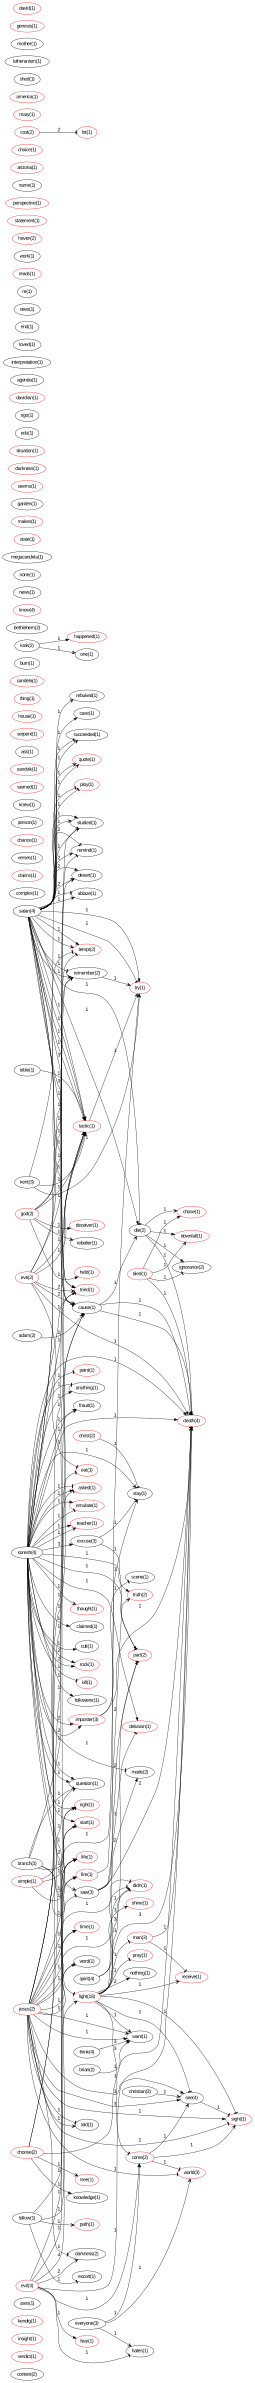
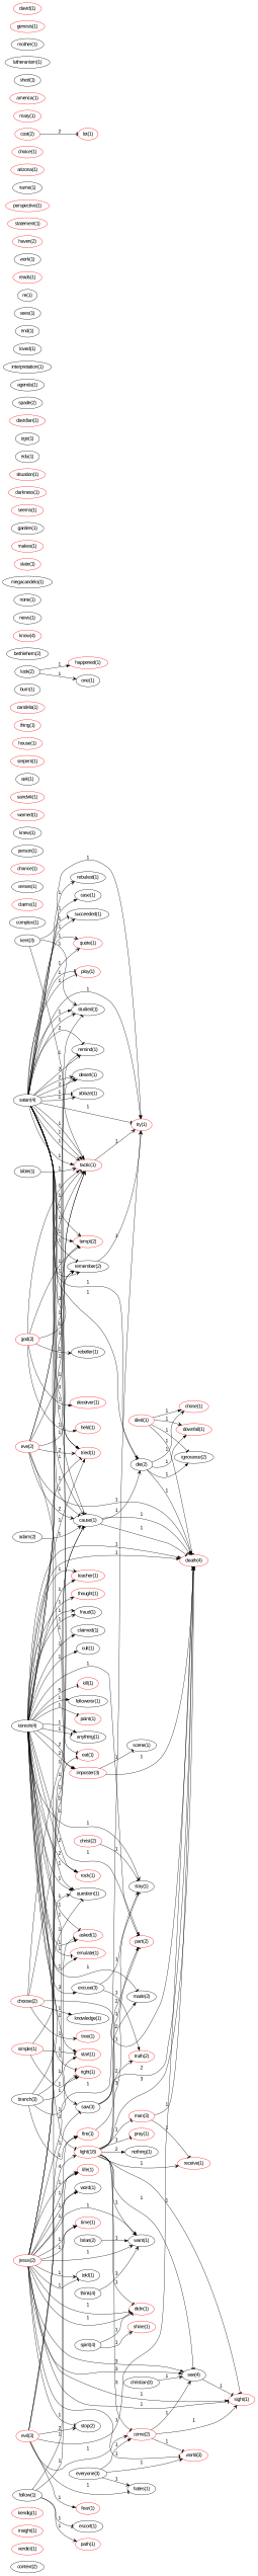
  digraph {
    fontname="Liberation Sans"
    rankdir=LR
    node [color=red fontname="Liberation Sans"]
    edge [arrowhead=vee fontname="Liberation Sans"]
    n1 [color=black label="context(2)"]
    n2 [label="verdict(1)"]
    n3 [label="insight(1)"]
    n4 [label="kendig(1)"]
-   n5 [color=black label="uses(1)"]
    n6 [color=black label="satan(4)"]
    n7 [color=black label="cause(1)"]
    n8 [color=black label="rebuked(1)"]
    n9 [color=black label="case(1)"]
    n10 [color=black label="die(2)"]
    n11 [label="tactic(1)"]
    n12 [color=black label="succeeded(1)"]
    n13 [label="quote(1)"]
    n14 [label="ploy(1)"]
    n15 [color=black label="remind(1)"]
    n16 [color=black label="desert(1)"]
    n17 [color=black label="ablaze(1)"]
    n18 [label="tempt(2)"]
    n19 [color=black label="remember(2)"]
    n20 [label="tried(1)"]
    n21 [label="try(1)"]
    n22 [color=black label="studied(1)"]
    n23 [label="death(4)"]
    n24 [label="downfall(1)"]
    n25 [label="chose(1)"]
    n26 [color=black label="ignorance(2)"]
    n27 [label="simple(1)"]
    n28 [label="right(1)"]
    n29 [label="start(1)"]
    n30 [color=black label="question(1)"]
    n31 [color=black label="complex(1)"]
    n32 [label="claims(1)"]
    n33 [color=black label="verses(1)"]
    n34 [label="chance(1)"]
    n35 [color=black label="person(1)"]
    n36 [color=black label="knew(1)"]
    n37 [label="warned(1)"]
    n38 [label="sandvik(1)"]
    n39 [color=black label="ask(1)"]
    n40 [color=black label="koresh(4)"]
    n41 [label="thought(1)"]
    n42 [color=black label="excuse(3)"]
    n43 [color=black label="saw(3)"]
    n44 [color=black label="claimed(1)"]
    n45 [color=black label="cult(1)"]
-   n46 [label="delusion(1)"]
    n47 [color=black label="made(2)"]
    n48 [label="kill(1)"]
    n49 [label="light(18)"]
    n50 [color=black label="followersr(1)"]
    n51 [color=black label="stay(1)"]
    n52 [label="point(1)"]
    n53 [color=black label="anything(1)"]
    n54 [color=black label="fraud(1)"]
    n55 [label="part(2)"]
    n56 [label="rock(1)"]
    n57 [label="asked(1)"]
    n58 [label="imposter(3)"]
    n59 [label="emulate(1)"]
    n60 [label="teacher(1)"]
    n61 [label="truth(2)"]
    n62 [label="come(2)"]
    n63 [label="pray(1)"]
    n64 [color=black label="nothing(1)"]
    n65 [label="man(3)"]
    n66 [color=black label="see(4)"]
    n67 [label="sight(1)"]
    n68 [label="didn(1)"]
    n69 [label="receive(1)"]
    n70 [color=black label="want(1)"]
    n71 [color=black label="scene(1)"]
    n72 [label="world(3)"]
    n73 [label="serpent(1)"]
    n74 [label="house(1)"]
    n75 [label="thing(1)"]
    n76 [label="died(1)"]
    n77 [color=black label="follow(1)"]
    n78 [color=black label="escort(1)"]
    n79 [label="path(1)"]
    n80 [label="fire(1)"]
    n81 [label="life(1)"]
    n82 [label="evil(3)"]
    n83 [label="fear(1)"]
    n84 [color=black label="hates(1)"]
-   n85 [color=black label="darkness(2)"]
+   n85 [color=black label="stop(2)"]
    n86 [label="choose(2)"]
    n87 [label="tree(1)"]
    n88 [color=black label="knowledge(1)"]
    n89 [label="eat(1)"]
    n90 [label="candela(1)"]
    n91 [label="god(2)"]
    n92 [color=black label="rebeller(1)"]
    n93 [label="held(1)"]
    n94 [label="deceiver(1)"]
    n95 [color=black label="branch(3)"]
    n96 [color=black label="burn(1)"]
    n97 [color=black label="look(2)"]
    n98 [label="happened(1)"]
    n99 [color=black label="one(1)"]
    n100 [color=black label="bethlehem(2)"]
    n101 [label="know(4)"]
    n102 [color=black label="news(1)"]
    n103 [label="christ(2)"]
    n104 [color=black label="none(1)"]
    n105 [color=black label="megacandela(1)"]
    n106 [label="state(1)"]
    n107 [label="makes(1)"]
    n108 [color=black label="garden(1)"]
    n109 [label="seems(1)"]
    n110 [color=black label="everyone(3)"]
    n111 [label="darkness(1)"]
    n112 [label="situation(1)"]
    n113 [color=black label="edu(1)"]
    n114 [color=black label="spirit(4)"]
    n115 [label="shine(1)"]
    n116 [color=black label="ego(1)"]
    n117 [label="davidian(1)"]
    n118 [label="eve(2)"]
+   n119 [color=black label="spade(2)"]
    n120 [color=black label="agenda(1)"]
    n121 [color=black label="adam(2)"]
    n122 [color=black label="interpretation(1)"]
    n123 [color=black label="loved(1)"]
    n124 [color=black label="end(1)"]
    n125 [color=black label="sees(1)"]
    n126 [color=black label="re(1)"]
    n127 [label="reads(1)"]
    n128 [color=black label="work(1)"]
    n129 [label="haven(2)"]
    n130 [label="statement(1)"]
    n131 [label="perspective(1)"]
    n132 [color=black label="name(1)"]
    n133 [label="arizona(1)"]
    n134 [color=black label="kent(3)"]
    n135 [label="choice(1)"]
    n136 [label="cost(2)"]
    n137 [label="lot(1)"]
    n138 [label="jesus(2)"]
    n139 [color=black label="told(1)"]
    n140 [label="time(1)"]
    n141 [color=black label="word(1)"]
    n142 [label="mary(1)"]
    n143 [label="america(1)"]
    n144 [color=black label="shed(1)"]
    n145 [color=black label="lutheranism(1)"]
    n146 [color=black label="christian(3)"]
    n147 [color=black label="bible(1)"]
    n148 [color=black label="think(4)"]
    n149 [color=black label="brian(2)"]
    n150 [color=black label="mother(1)"]
    n151 [label="genesis(1)"]
    n152 [label="david(1)"]
    n6 -> n7 [arrowhead=tee label=1]
    n6 -> n7 [arrowhead=tee label=1]
    n6 -> n7 [label=1]
    n6 -> n8 [label=1]
    n6 -> n9 [arrowhead=normal label=1]
    n6 -> n10 [arrowhead=tee label=1]
    n6 -> n10 [arrowhead=normal label=1]
    n6 -> n11 [arrowhead=normal label=1]
    n6 -> n11 [label=1]
    n6 -> n11 [arrowhead=normal label=1]
    n6 -> n11 [label=1]
    n6 -> n12 [label=1]
    n6 -> n12 [arrowhead=tee label=1]
    n6 -> n13 [label=1]
    n6 -> n13 [label=1]
    n6 -> n14 [arrowhead=tee label=1]
    n6 -> n14 [arrowhead=tee label=1]
    n6 -> n15 [label=2]
    n6 -> n15 [arrowhead=tee label=2]
    n6 -> n16 [arrowhead=normal label=2]
    n6 -> n16 [label=2]
    n6 -> n17 [label=1]
    n6 -> n17 [arrowhead=tee label=1]
    n6 -> n18 [label=1]
    n6 -> n18 [arrowhead=normal label=1]
    n6 -> n19 [arrowhead=tee label=1]
    n6 -> n19 [label=1]
    n6 -> n20 [arrowhead=normal label=3]
    n6 -> n20 [arrowhead=normal label=3]
    n6 -> n21 [arrowhead=normal label=1]
    n6 -> n21 [arrowhead=tee label=1]
    n6 -> n22 [label=1]
    n6 -> n22 [arrowhead=normal label=1]
    n7 -> n10 [label=1]
    n7 -> n23 [arrowhead=tee label=1]
    n7 -> n23 [label=1]
    n10 -> n23 [arrowhead=normal label=1]
    n10 -> n24 [arrowhead=normal label=1]
    n10 -> n25 [label=1]
    n10 -> n26 [arrowhead=normal label=1]
    n11 -> n21 [label=1]
    n19 -> n21 [label=1]
    n27 -> n28 [arrowhead=normal label=1]
    n27 -> n29 [arrowhead=tee label=1]
    n27 -> n30 [label=1]
    n40 -> n15 [arrowhead=tee label=1]
    n40 -> n16 [label=1]
    n40 -> n20 [arrowhead=tee label=1]
    n40 -> n20 [arrowhead=normal label=1]
    n40 -> n23 [arrowhead=normal label=1]
    n40 -> n23 [arrowhead=normal label=1]
    n40 -> n28 [arrowhead=tee label=1]
    n40 -> n29 [arrowhead=normal label=1]
    n40 -> n30 [arrowhead=normal label=1]
    n40 -> n30 [arrowhead=normal label=1]
    n40 -> n41 [label=1]
    n40 -> n42 [arrowhead=normal label=3]
    n40 -> n43 [label=1]
    n40 -> n44 [arrowhead=normal label=1]
    n40 -> n45 [arrowhead=normal label=1]
-   n40 -> n46 [arrowhead=normal label=1]
    n40 -> n47 [arrowhead=tee label=1]
-   n40 -> n48 [arrowhead=tee label=1]
+   n40 -> n48 [arrowhead=tee label=5]
    n40 -> n49 [arrowhead=tee label=2]
    n40 -> n50 [arrowhead=normal label=1]
    n40 -> n51 [label=1]
    n40 -> n52 [arrowhead=tee label=1]
    n40 -> n53 [arrowhead=tee label=1]
    n40 -> n53 [arrowhead=normal label=1]
    n40 -> n54 [label=1]
    n40 -> n54 [label=1]
    n40 -> n55 [arrowhead=tee label=1]
    n40 -> n55 [arrowhead=normal label=1]
    n40 -> n56 [arrowhead=normal label=2]
    n40 -> n56 [arrowhead=normal label=2]
    n40 -> n57 [arrowhead=normal label=1]
    n40 -> n57 [arrowhead=tee label=1]
    n40 -> n58 [arrowhead=normal label=2]
    n40 -> n58 [arrowhead=normal label=2]
    n40 -> n59 [arrowhead=normal label=1]
    n40 -> n59 [arrowhead=tee label=1]
    n40 -> n60 [label=1]
    n40 -> n60 [arrowhead=normal label=1]
    n42 -> n51 [arrowhead=tee label=1]
    n42 -> n61 [arrowhead=normal label=1]
    n43 -> n23 [arrowhead=tee label=2]
-   n43 -> n46 [arrowhead=tee label=1]
    n43 -> n47 [arrowhead=normal label=2]
    n43 -> n55 [arrowhead=tee label=2]
    n49 -> n23 [label=3]
    n49 -> n51 [label=1]
    n49 -> n55 [arrowhead=normal label=3]
    n49 -> n62 [arrowhead=tee label=3]
    n49 -> n63 [arrowhead=tee label=1]
    n49 -> n64 [arrowhead=normal label=2]
    n49 -> n65 [arrowhead=tee label=1]
    n49 -> n66 [arrowhead=tee label=1]
    n49 -> n67 [arrowhead=tee label=1]
    n49 -> n68 [arrowhead=tee label=1]
    n49 -> n69 [label=1]
    n49 -> n70 [label=1]
    n58 -> n23 [label=1]
    n58 -> n71 [arrowhead=tee label=1]
    n62 -> n66 [label=1]
    n62 -> n67 [label=1]
    n62 -> n72 [arrowhead=tee label=1]
    n65 -> n23 [arrowhead=tee label=1]
    n65 -> n69 [arrowhead=tee label=1]
    n66 -> n67 [arrowhead=tee label=1]
    n76 -> n23 [arrowhead=tee label=1]
    n76 -> n24 [label=1]
    n76 -> n25 [arrowhead=normal label=1]
    n76 -> n26 [arrowhead=tee label=1]
    n77 -> n78 [arrowhead=tee label=1]
    n77 -> n79 [label=1]
    n77 -> n80 [arrowhead=normal label=1]
    n77 -> n81 [label=1]
    n80 -> n61 [label=2]
    n82 -> n7 [label=1]
    n82 -> n23 [arrowhead=normal label=1]
    n82 -> n43 [arrowhead=tee label=1]
    n82 -> n49 [label=4]
    n82 -> n62 [label=1]
    n82 -> n83 [arrowhead=normal label=1]
    n82 -> n84 [arrowhead=tee label=1]
    n82 -> n85 [label=2]
    n86 -> n7 [arrowhead=tee label=1]
    n86 -> n23 [label=1]
    n86 -> n87 [label=1]
    n86 -> n88 [arrowhead=normal label=1]
    n86 -> n89 [arrowhead=tee label=1]
    n91 -> n11 [arrowhead=normal label=1]
    n91 -> n18 [arrowhead=tee label=1]
    n91 -> n19 [label=1]
    n91 -> n92 [label=1]
    n91 -> n93 [arrowhead=normal label=1]
    n91 -> n94 [arrowhead=normal label=1]
    n95 -> n28 [label=1]
    n95 -> n29 [arrowhead=normal label=1]
    n95 -> n30 [arrowhead=tee label=1]
    n95 -> n57 [arrowhead=tee label=1]
    n95 -> n80 [label=1]
    n97 -> n98 [arrowhead=normal label=1]
    n97 -> n99 [label=1]
    n103 -> n51 [arrowhead=tee label=1]
    n110 -> n62 [arrowhead=normal label=1]
    n110 -> n72 [label=1]
    n110 -> n84 [label=1]
    n114 -> n68 [arrowhead=tee label=1]
    n114 -> n115 [label=1]
    n118 -> n7 [label=2]
    n118 -> n11 [arrowhead=tee label=1]
    n118 -> n11 [label=1]
    n118 -> n18 [arrowhead=tee label=1]
    n118 -> n19 [label=1]
    n118 -> n20 [label=2]
    n118 -> n23 [arrowhead=normal label=1]
    n118 -> n89 [arrowhead=tee label=1]
    n121 -> n7 [label=1]
    n134 -> n11 [arrowhead=normal label=1]
    n134 -> n21 [label=1]
    n134 -> n22 [label=1]
    n136 -> n137 [arrowhead=tee label=2]
    n138 -> n11 [label=1]
    n138 -> n11 [label=1]
    n138 -> n21 [label=1]
    n138 -> n22 [arrowhead=tee label=1]
    n138 -> n66 [arrowhead=normal label=3]
    n138 -> n66 [arrowhead=normal label=3]
    n138 -> n67 [arrowhead=normal label=1]
    n138 -> n67 [arrowhead=tee label=1]
    n138 -> n68 [arrowhead=tee label=1]
    n138 -> n68 [arrowhead=tee label=1]
    n138 -> n70 [label=1]
    n138 -> n70 [arrowhead=normal label=1]
    n138 -> n72 [arrowhead=tee label=1]
    n138 -> n81 [label=1]
    n138 -> n81 [arrowhead=normal label=1]
    n138 -> n85 [arrowhead=tee label=1]
    n138 -> n139 [arrowhead=tee label=1]
    n138 -> n139 [label=1]
    n138 -> n140 [arrowhead=normal label=1]
    n138 -> n140 [label=1]
    n138 -> n141 [arrowhead=normal label=1]
    n138 -> n141 [arrowhead=tee label=1]
    n146 -> n66 [label=1]
    n147 -> n11 [label=1]
    n148 -> n70 [label=3]
    n149 -> n70 [arrowhead=normal label=1]
  }
